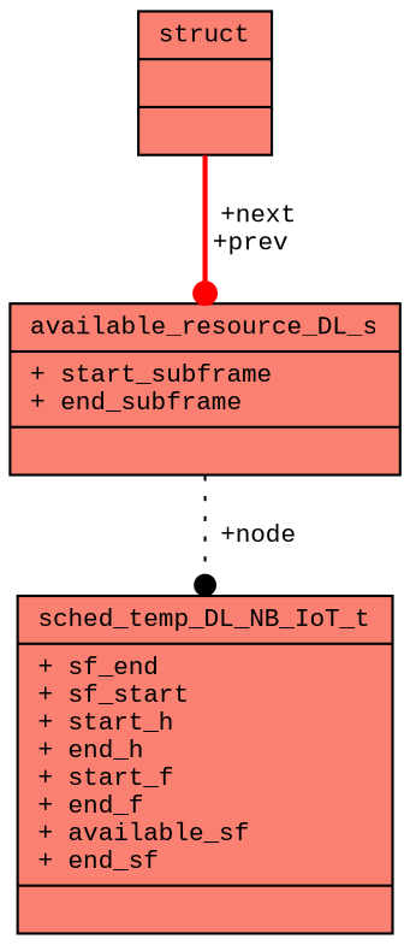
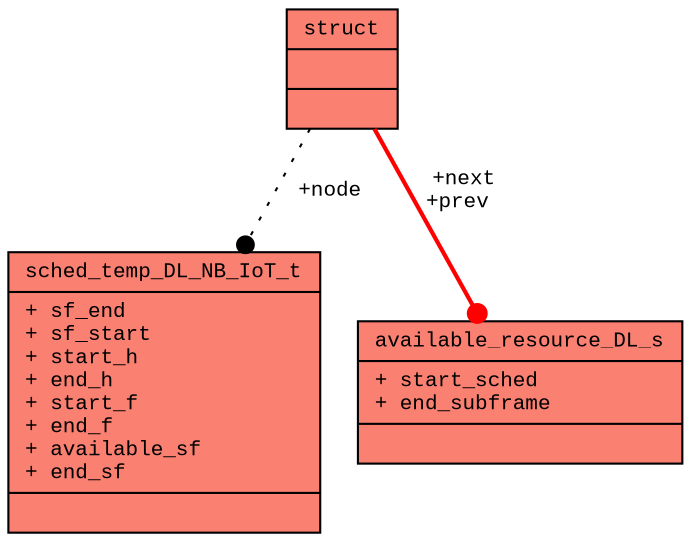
  digraph {
    fontname="Liberation Mono"
    node [color=black fillcolor=salmon fontname="Liberation Mono" fontsize=10 shape=record style=filled]
    edge [arrowhead=dot fontname="Liberation Mono" fontsize=10 labelfontname=Helvetica labelfontsize=10]
    n1 [fontcolor=black height=0.2 label="{sched_temp_DL_NB_IoT_t\n|+ sf_end\l+ sf_start\l+ start_h\l+ end_h\l+ start_f\l+ end_f\l+ available_sf\l+ end_sf\l|}" width=0.4]
-   n2 [height=0.2 label="{available_resource_DL_s\n|+ start_subframe\l+ end_subframe\l|}" width=0.4]
+   n2 [height=0.2 label="{available_resource_DL_s\n|+ start_sched\l+ end_subframe\l|}" width=0.4]
    n3 [height=0.2 label="{struct\n||}" width=0.4]
-   n2 -> n1 [color=black label=" +node" style=dotted]
+   n3 -> n1 [color=black label=" +node" style=dotted]
    n3 -> n2 [color=red label=" +next\n+prev" style=bold]
  }
